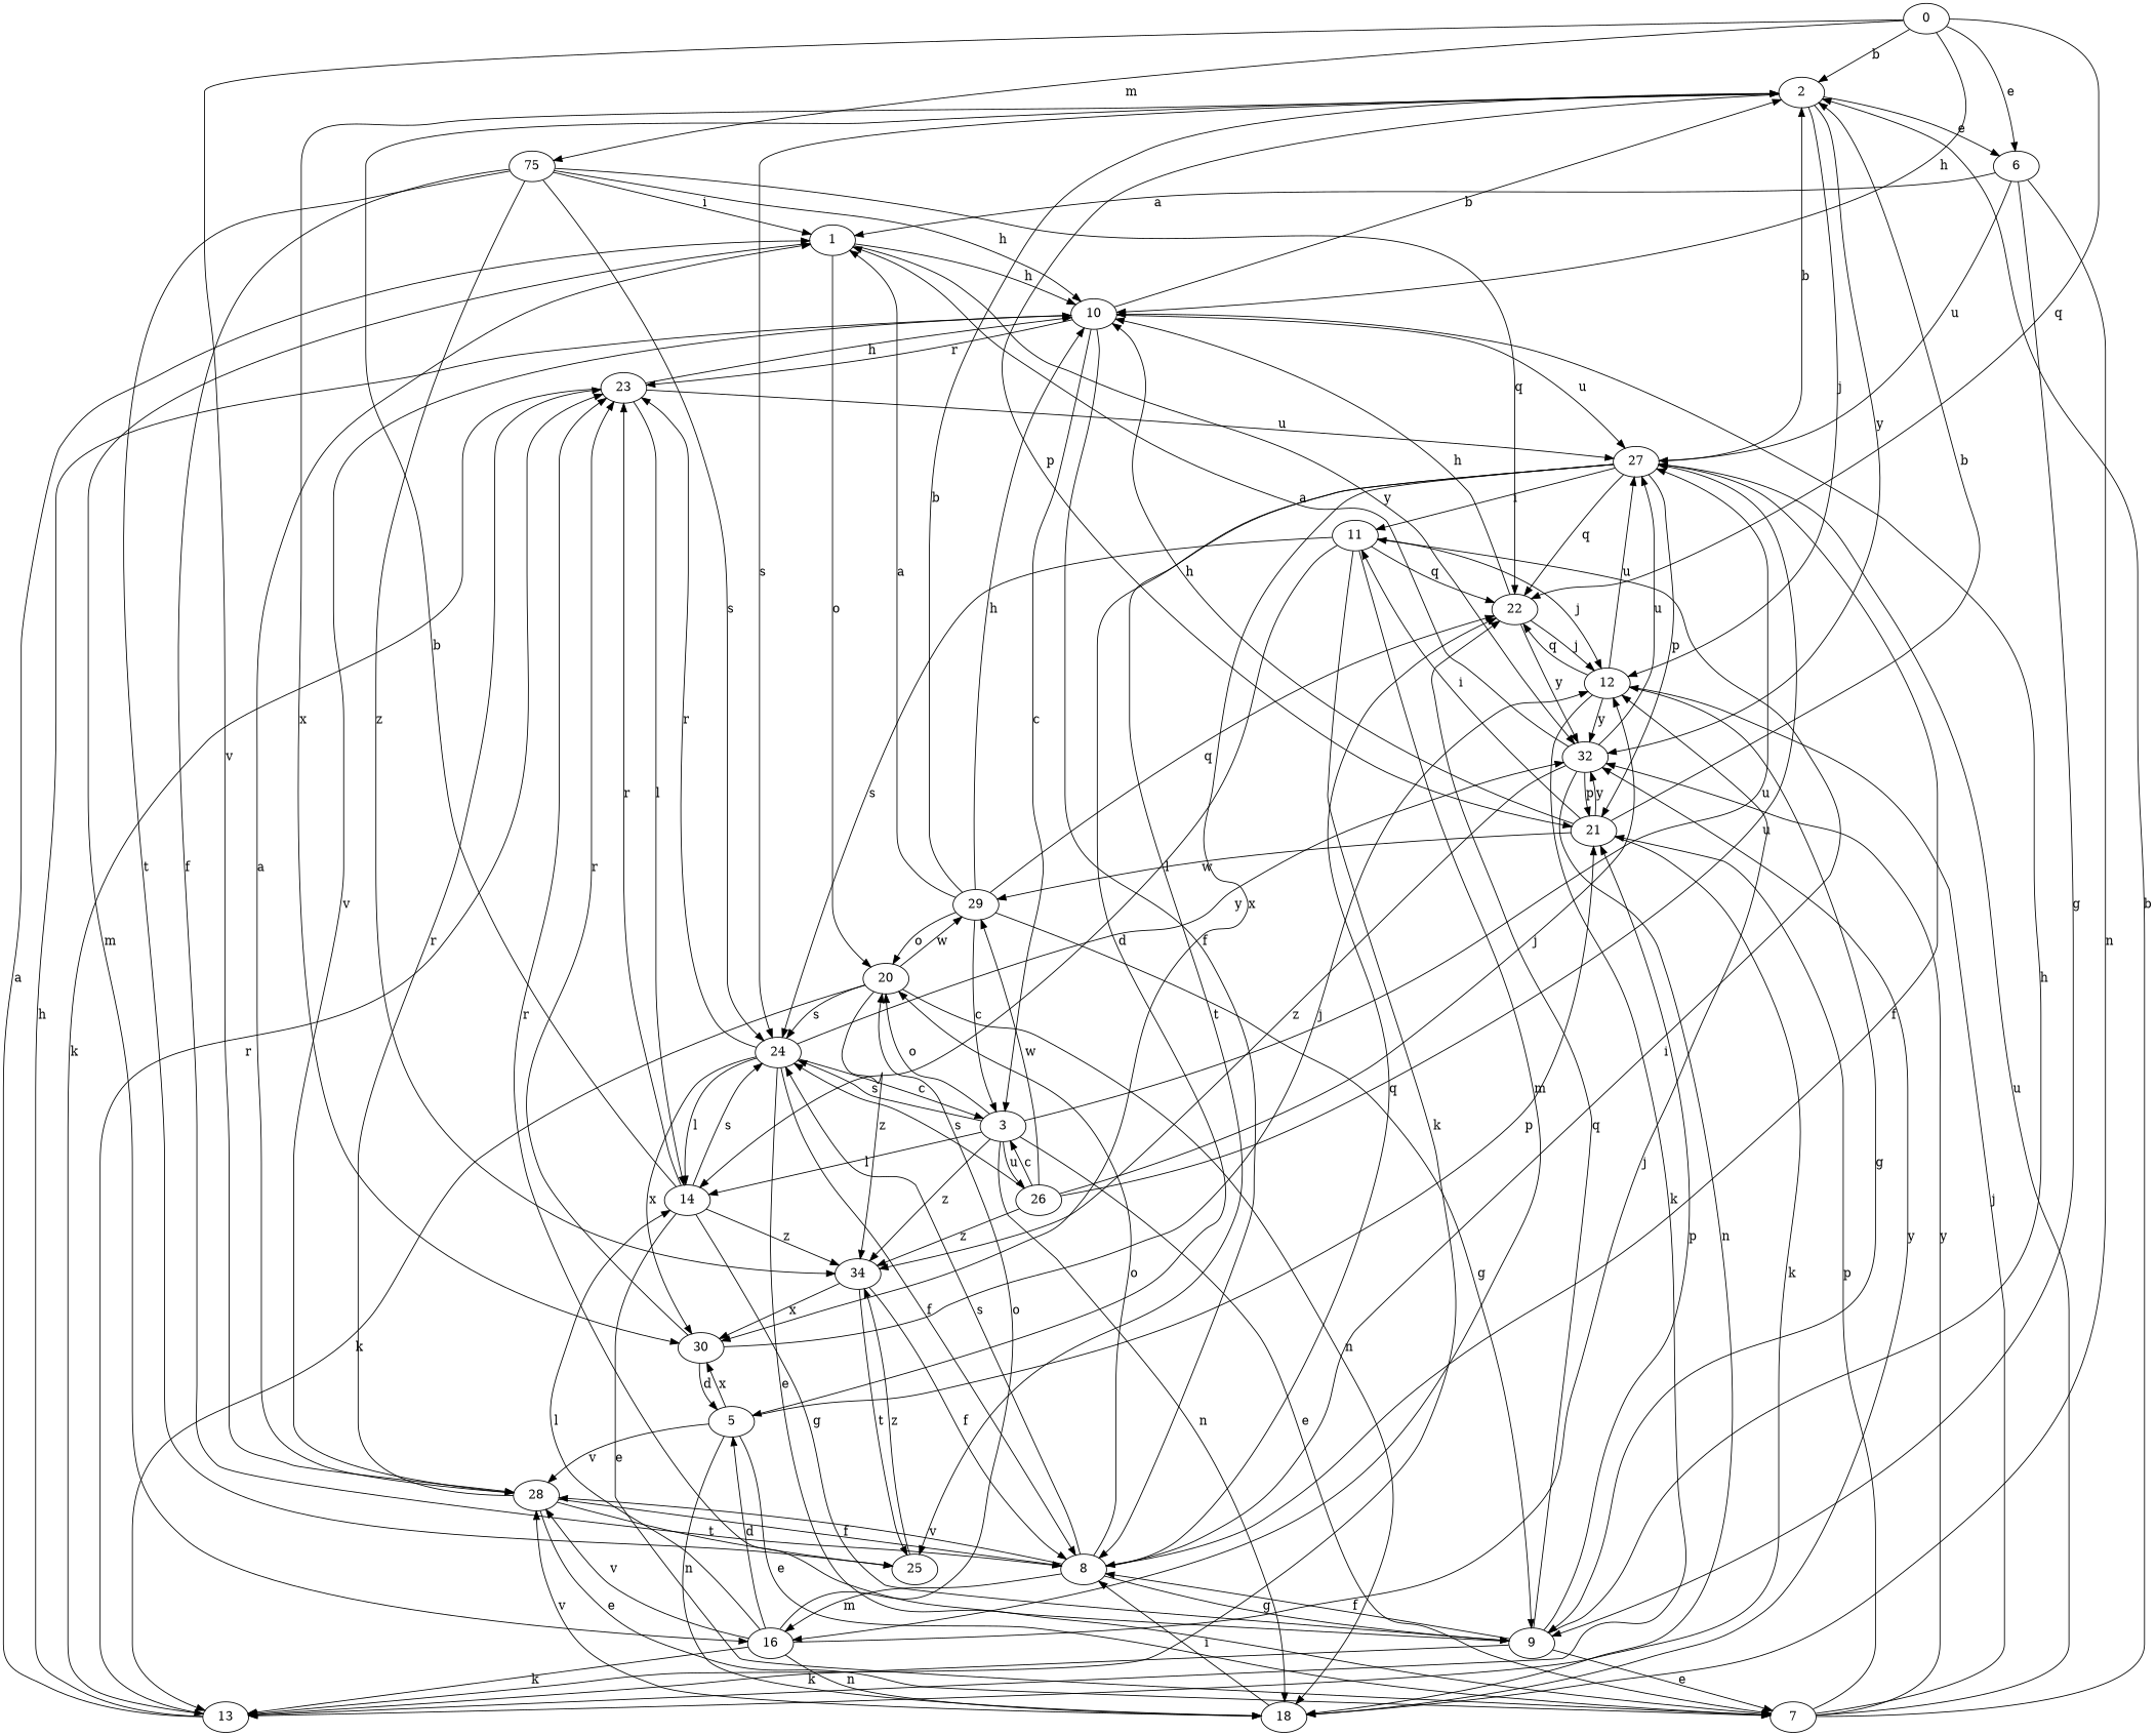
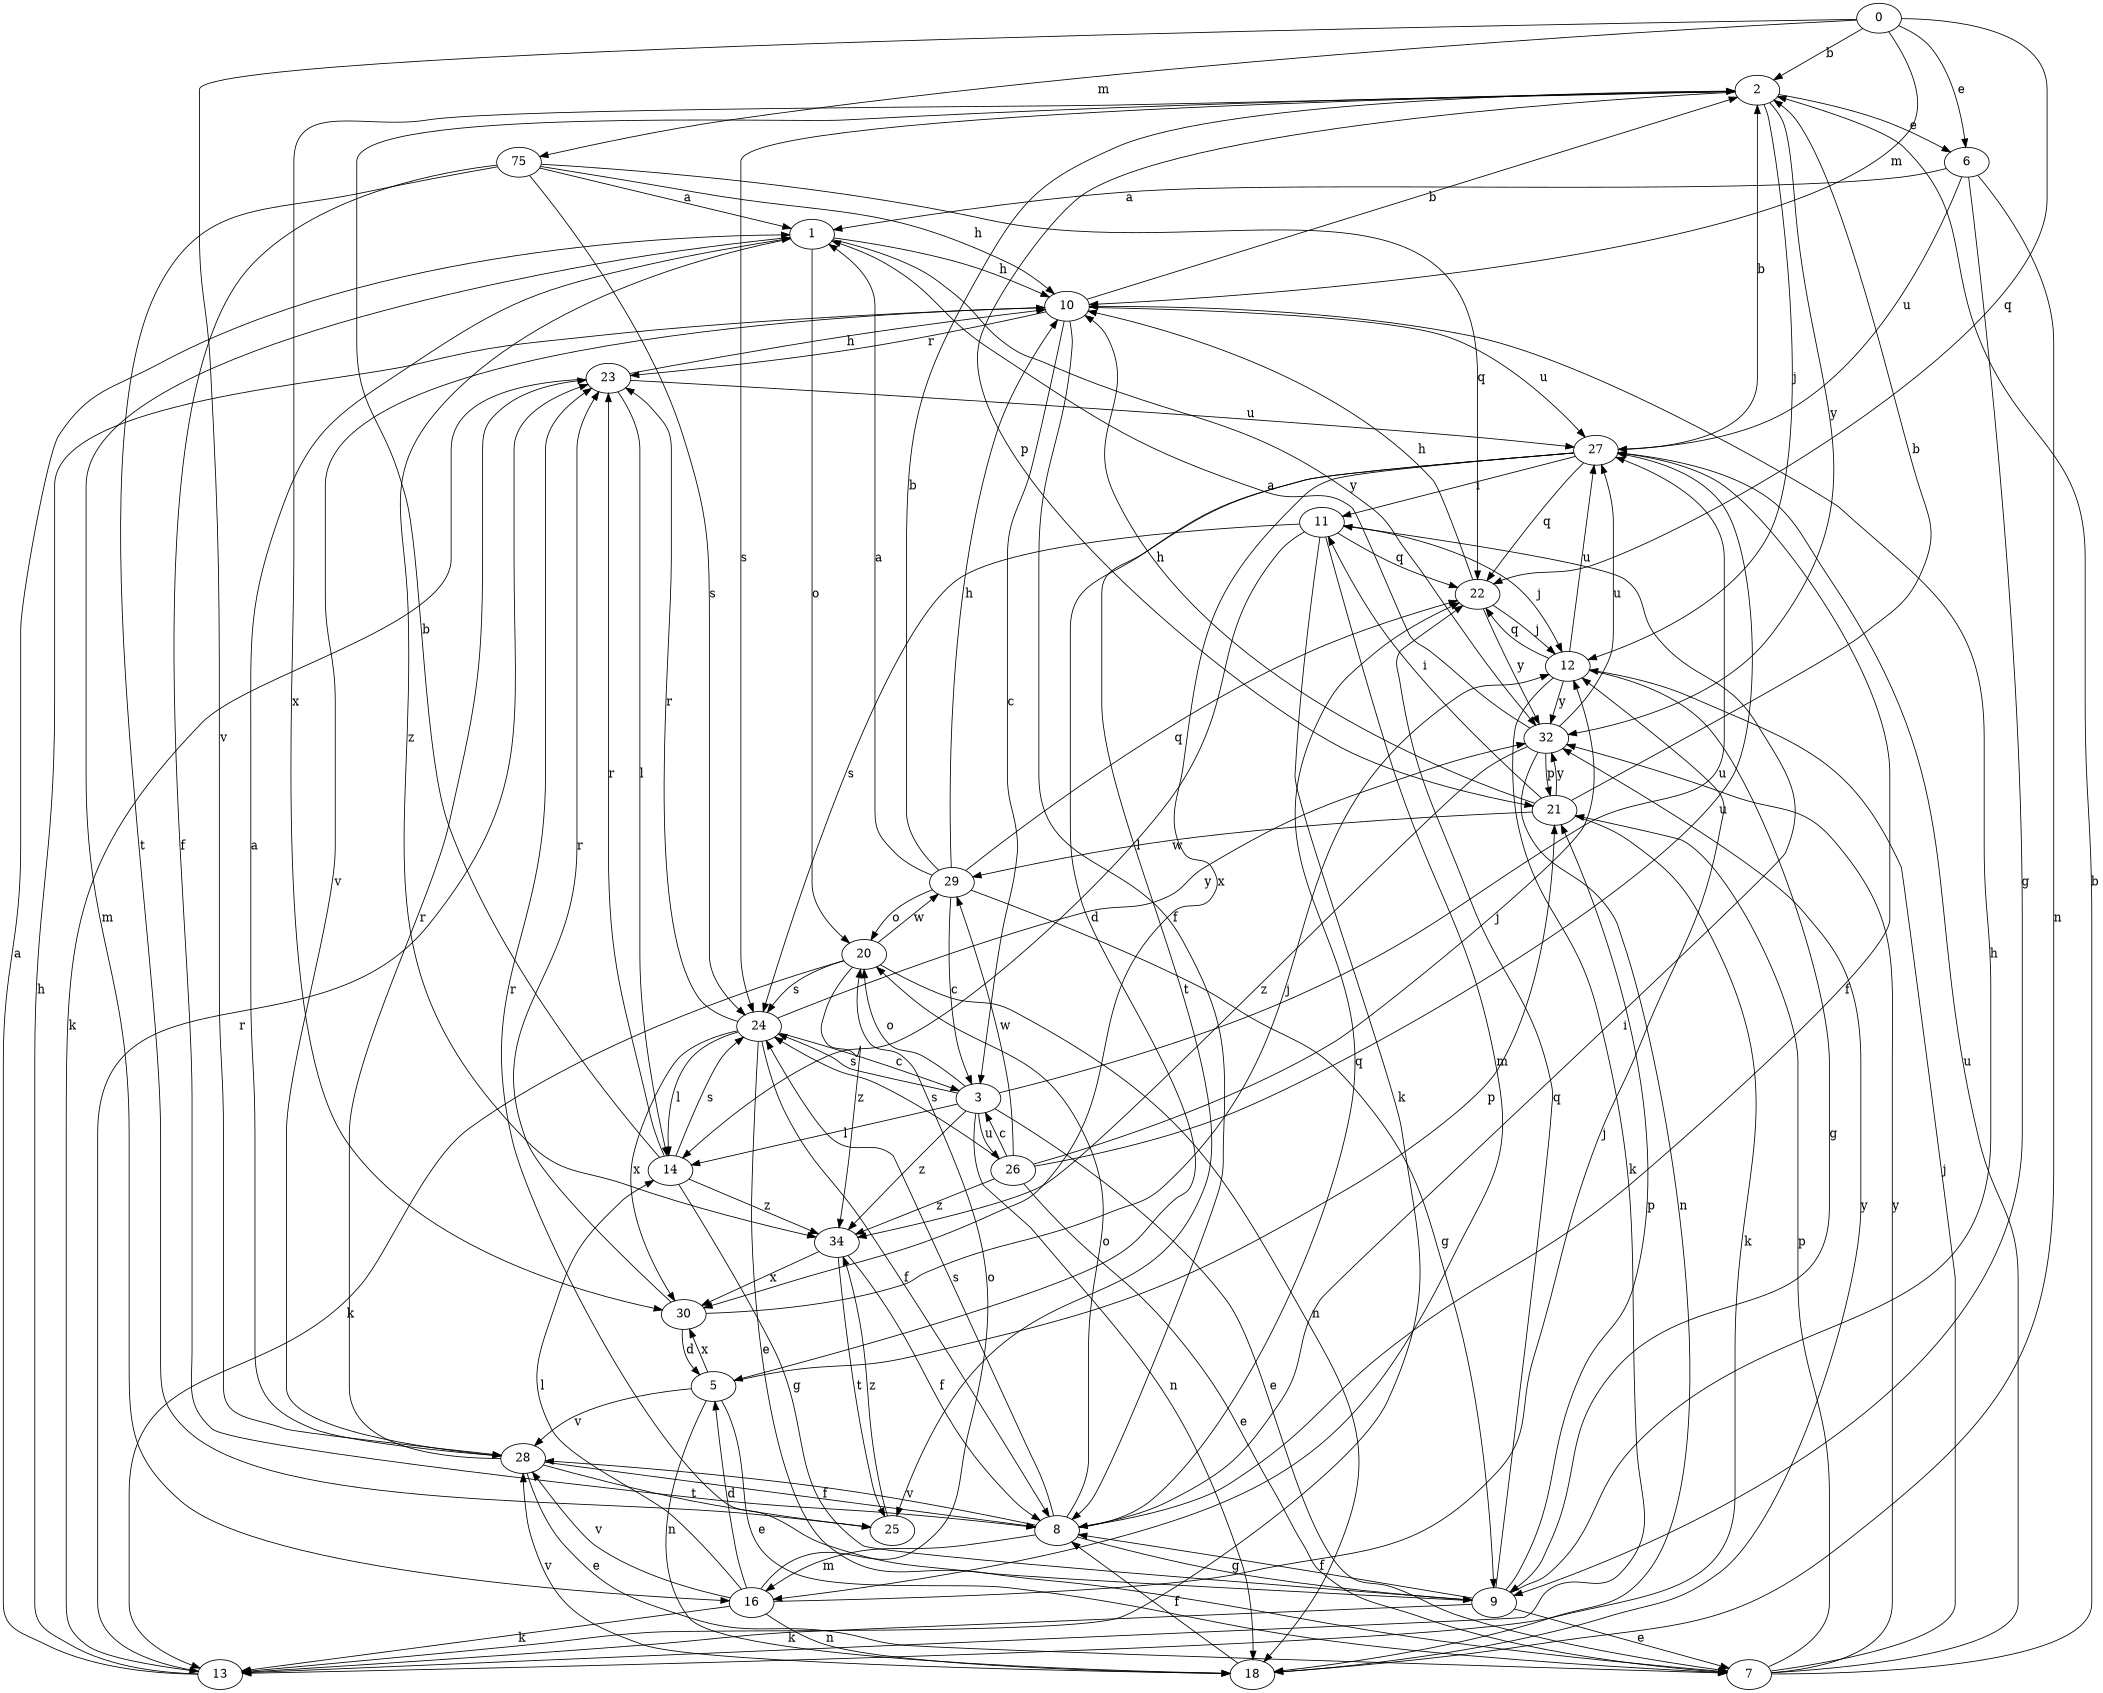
  strict digraph {
    0
    2
    6
    10
    n5 [label=75]
    22
    28
    32
    12
    21
    24
    30
    1
    18
    27
    9
    3
    8
    23
    25
    7
    16
    20
    34
    14
    5
    13
    29
    11
    26
    0 -> 2 [label=b]
    0 -> 6 [label=e]
-   0 -> 10 [label=h]
+   0 -> 10 [label=m]
    0 -> n5 [label=m]
    0 -> 22 [label=q]
    0 -> 28 [label=v]
    2 -> 6 [label=e]
    2 -> 32 [label=y]
    2 -> 12 [label=j]
    2 -> 21 [label=p]
    2 -> 24 [label=s]
    2 -> 30 [label=x]
    6 -> 1 [label=a]
    6 -> 18 [label=n]
    6 -> 27 [label=u]
    6 -> 9 [label=g]
    10 -> 2 [label=b]
    10 -> 28 [label=v]
    10 -> 27 [label=u]
    10 -> 3 [label=c]
    10 -> 8 [label=f]
    10 -> 23 [label=r]
    n5 -> 10 [label=h]
    n5 -> 22 [label=q]
    n5 -> 24 [label=s]
-   n5 -> 1 [label=i]
+   n5 -> 1 [label=a]
    n5 -> 8 [label=f]
    n5 -> 25 [label=t]
    22 -> 10 [label=h]
    22 -> 32 [label=y]
    22 -> 12 [label=j]
    28 -> 1 [label=a]
    28 -> 8 [label=f]
    28 -> 23 [label=r]
    28 -> 25 [label=t]
    28 -> 7 [label=e]
    32 -> 21 [label=p]
    32 -> 1 [label=a]
    32 -> 18 [label=n]
    32 -> 27 [label=u]
    32 -> 34 [label=z]
    12 -> 22 [label=q]
    12 -> 32 [label=y]
    12 -> 27 [label=u]
    12 -> 9 [label=g]
    12 -> 13 [label=k]
    21 -> 2 [label=b]
    21 -> 10 [label=h]
    21 -> 32 [label=y]
    21 -> 13 [label=k]
    21 -> 29 [label=w]
    21 -> 11 [label=i]
    24 -> 32 [label=y]
    24 -> 30 [label=x]
    24 -> 3 [label=c]
    24 -> 8 [label=f]
    24 -> 23 [label=r]
    24 -> 7 [label=e]
    24 -> 14 [label=l]
    30 -> 12 [label=j]
    30 -> 23 [label=r]
    30 -> 5 [label=d]
    1 -> 10 [label=h]
    1 -> 32 [label=y]
    1 -> 16 [label=m]
    1 -> 20 [label=o]
-   n5 -> 34 [label=z]
+   1 -> 34 [label=z]
    18 -> 28 [label=v]
    18 -> 32 [label=y]
-   18 -> 8 [label=i]
+   18 -> 8 [label=f]
    27 -> 2 [label=b]
    27 -> 22 [label=q]
-   27 -> 21 [label=p]
    27 -> 30 [label=x]
    27 -> 8 [label=f]
    27 -> 25 [label=t]
    27 -> 5 [label=d]
    27 -> 11 [label=i]
    9 -> 10 [label=h]
    9 -> 22 [label=q]
    9 -> 21 [label=p]
    9 -> 8 [label=f]
    9 -> 23 [label=r]
    9 -> 7 [label=e]
    9 -> 13 [label=k]
    3 -> 24 [label=s]
    3 -> 18 [label=n]
    3 -> 27 [label=u]
    3 -> 7 [label=e]
    3 -> 20 [label=o]
    3 -> 34 [label=z]
    3 -> 14 [label=l]
    3 -> 26 [label=u]
    8 -> 22 [label=q]
    8 -> 28 [label=v]
    8 -> 24 [label=s]
    8 -> 9 [label=g]
    8 -> 16 [label=m]
    8 -> 20 [label=o]
    8 -> 11 [label=i]
    23 -> 10 [label=h]
    23 -> 27 [label=u]
    23 -> 14 [label=l]
    23 -> 13 [label=k]
    25 -> 34 [label=z]
    7 -> 2 [label=b]
    7 -> 32 [label=y]
    7 -> 12 [label=j]
    7 -> 21 [label=p]
    7 -> 27 [label=u]
    16 -> 28 [label=v]
    16 -> 12 [label=j]
    16 -> 18 [label=n]
    16 -> 20 [label=o]
    16 -> 14 [label=l]
    16 -> 5 [label=d]
    16 -> 13 [label=k]
    20 -> 24 [label=s]
    20 -> 18 [label=n]
    20 -> 34 [label=z]
    20 -> 13 [label=k]
    20 -> 29 [label=w]
    34 -> 30 [label=x]
    34 -> 8 [label=f]
    34 -> 25 [label=t]
    14 -> 2 [label=b]
    14 -> 24 [label=s]
    14 -> 9 [label=g]
    14 -> 23 [label=r]
-   14 -> 7 [label=e]
+   26 -> 7 [label=e]
    14 -> 34 [label=z]
    5 -> 28 [label=v]
    5 -> 21 [label=p]
    5 -> 30 [label=x]
    5 -> 18 [label=n]
    5 -> 7 [label=e]
    13 -> 10 [label=h]
    13 -> 1 [label=a]
    13 -> 23 [label=r]
    29 -> 2 [label=b]
    29 -> 10 [label=h]
    29 -> 22 [label=q]
    29 -> 1 [label=a]
    29 -> 9 [label=g]
    29 -> 3 [label=c]
    29 -> 20 [label=o]
    11 -> 22 [label=q]
    11 -> 12 [label=j]
    11 -> 24 [label=s]
    11 -> 16 [label=m]
    11 -> 14 [label=l]
    11 -> 13 [label=k]
    26 -> 12 [label=j]
    26 -> 24 [label=s]
    26 -> 27 [label=u]
    26 -> 3 [label=c]
    26 -> 34 [label=z]
    26 -> 29 [label=w]
  }
